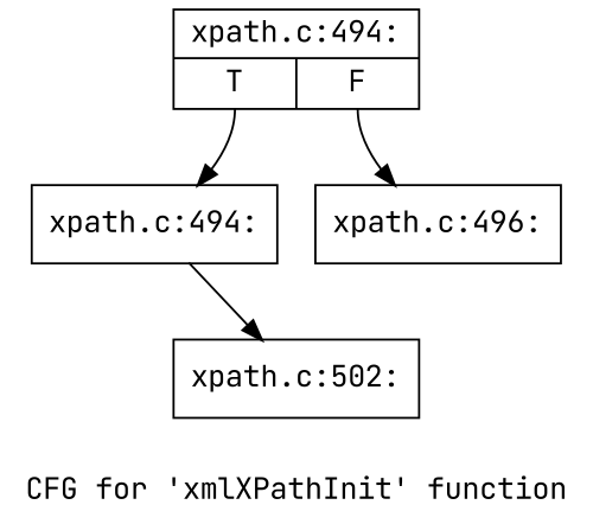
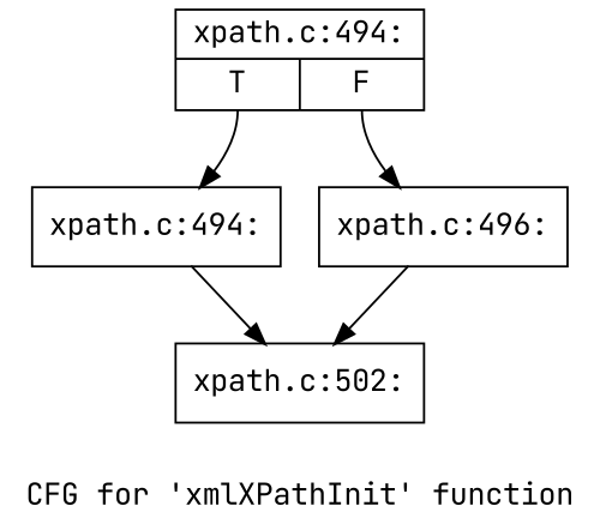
  digraph {
    label="CFG for 'xmlXPathInit' function"
    fontname="JetBrains Mono"
    node [shape=record fontname="JetBrains Mono"]
    edge [fontname="JetBrains Mono"]
    n1 [label="{xpath.c:494:|{<s0>T|<s1>F}}"]
    n2 [label="{xpath.c:494:}"]
    n3 [label="{xpath.c:496:}"]
    n4 [label="{xpath.c:502:}"]
    n1 -> n2 [tailport=s0]
    n1 -> n3 [tailport=s1]
    n2 -> n4
+   n3 -> n4
  }
